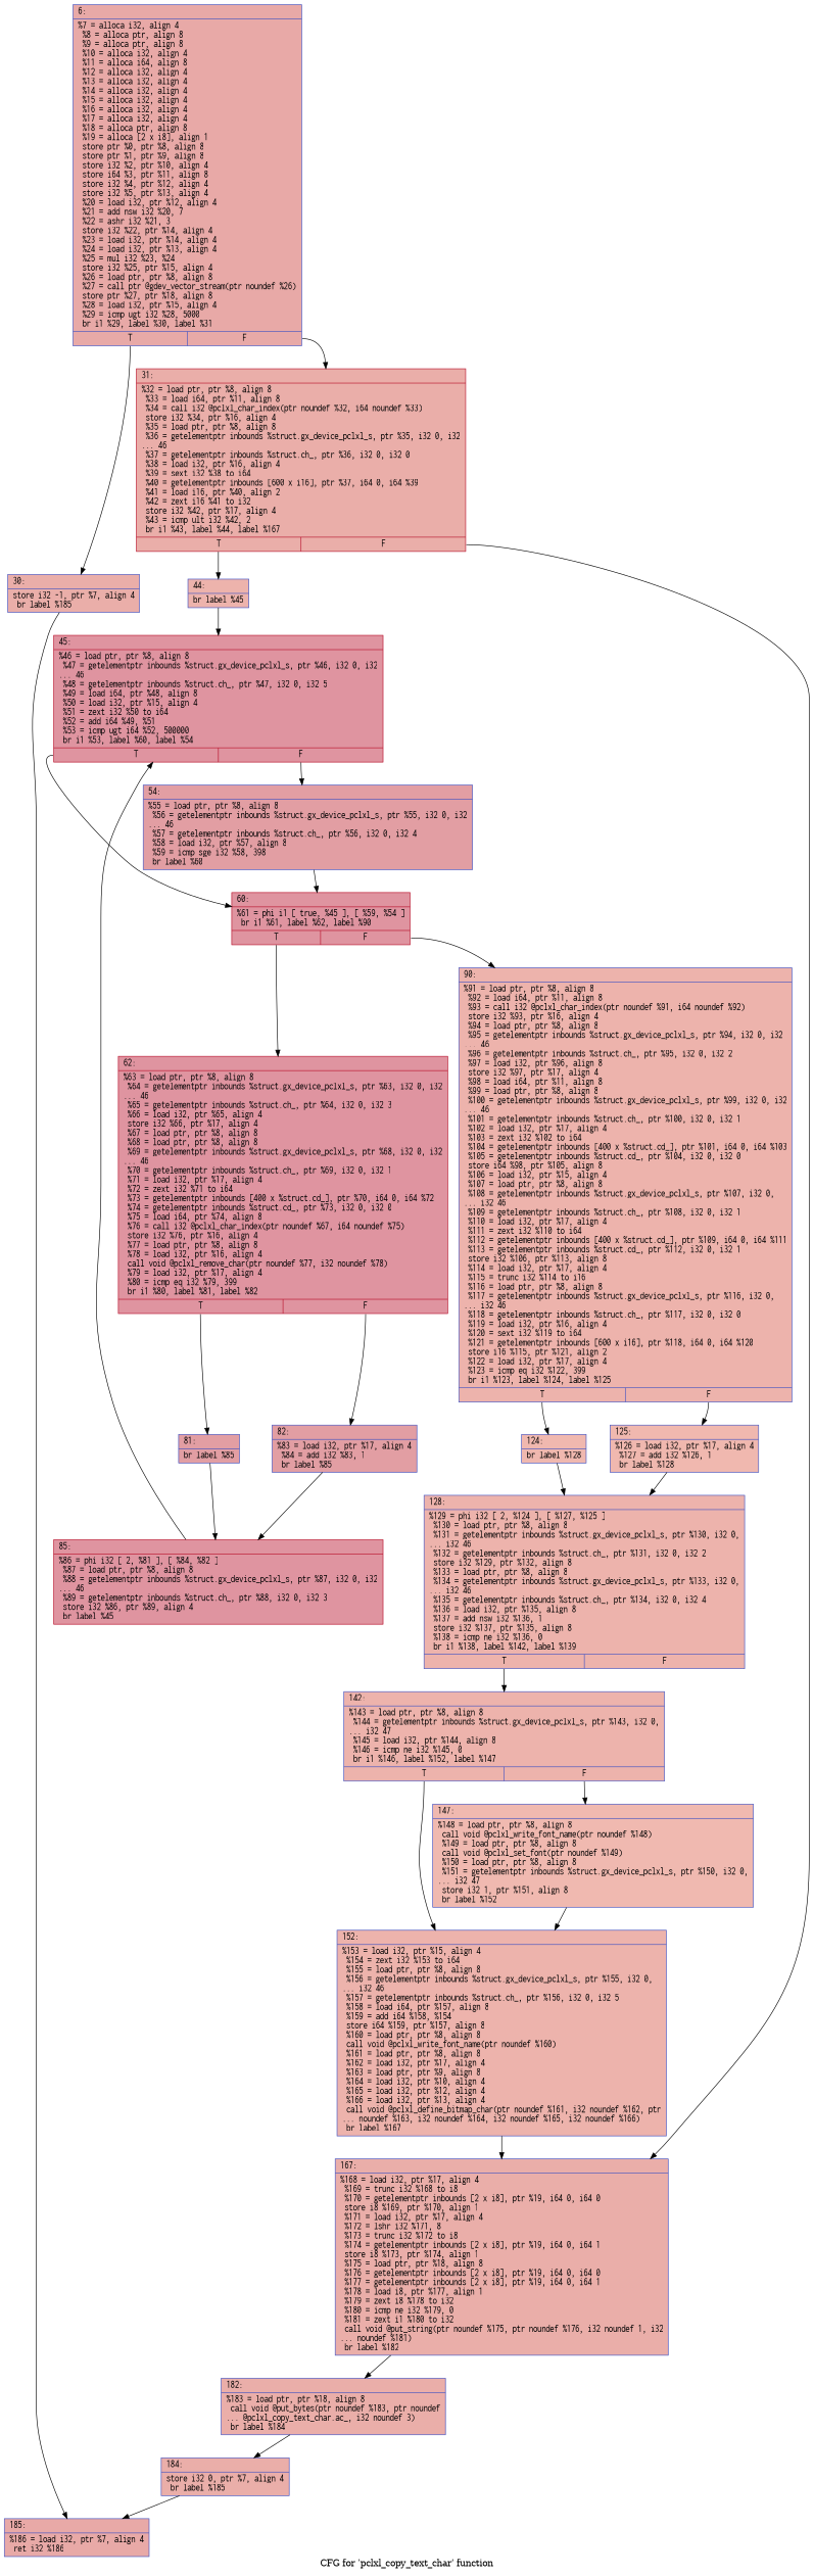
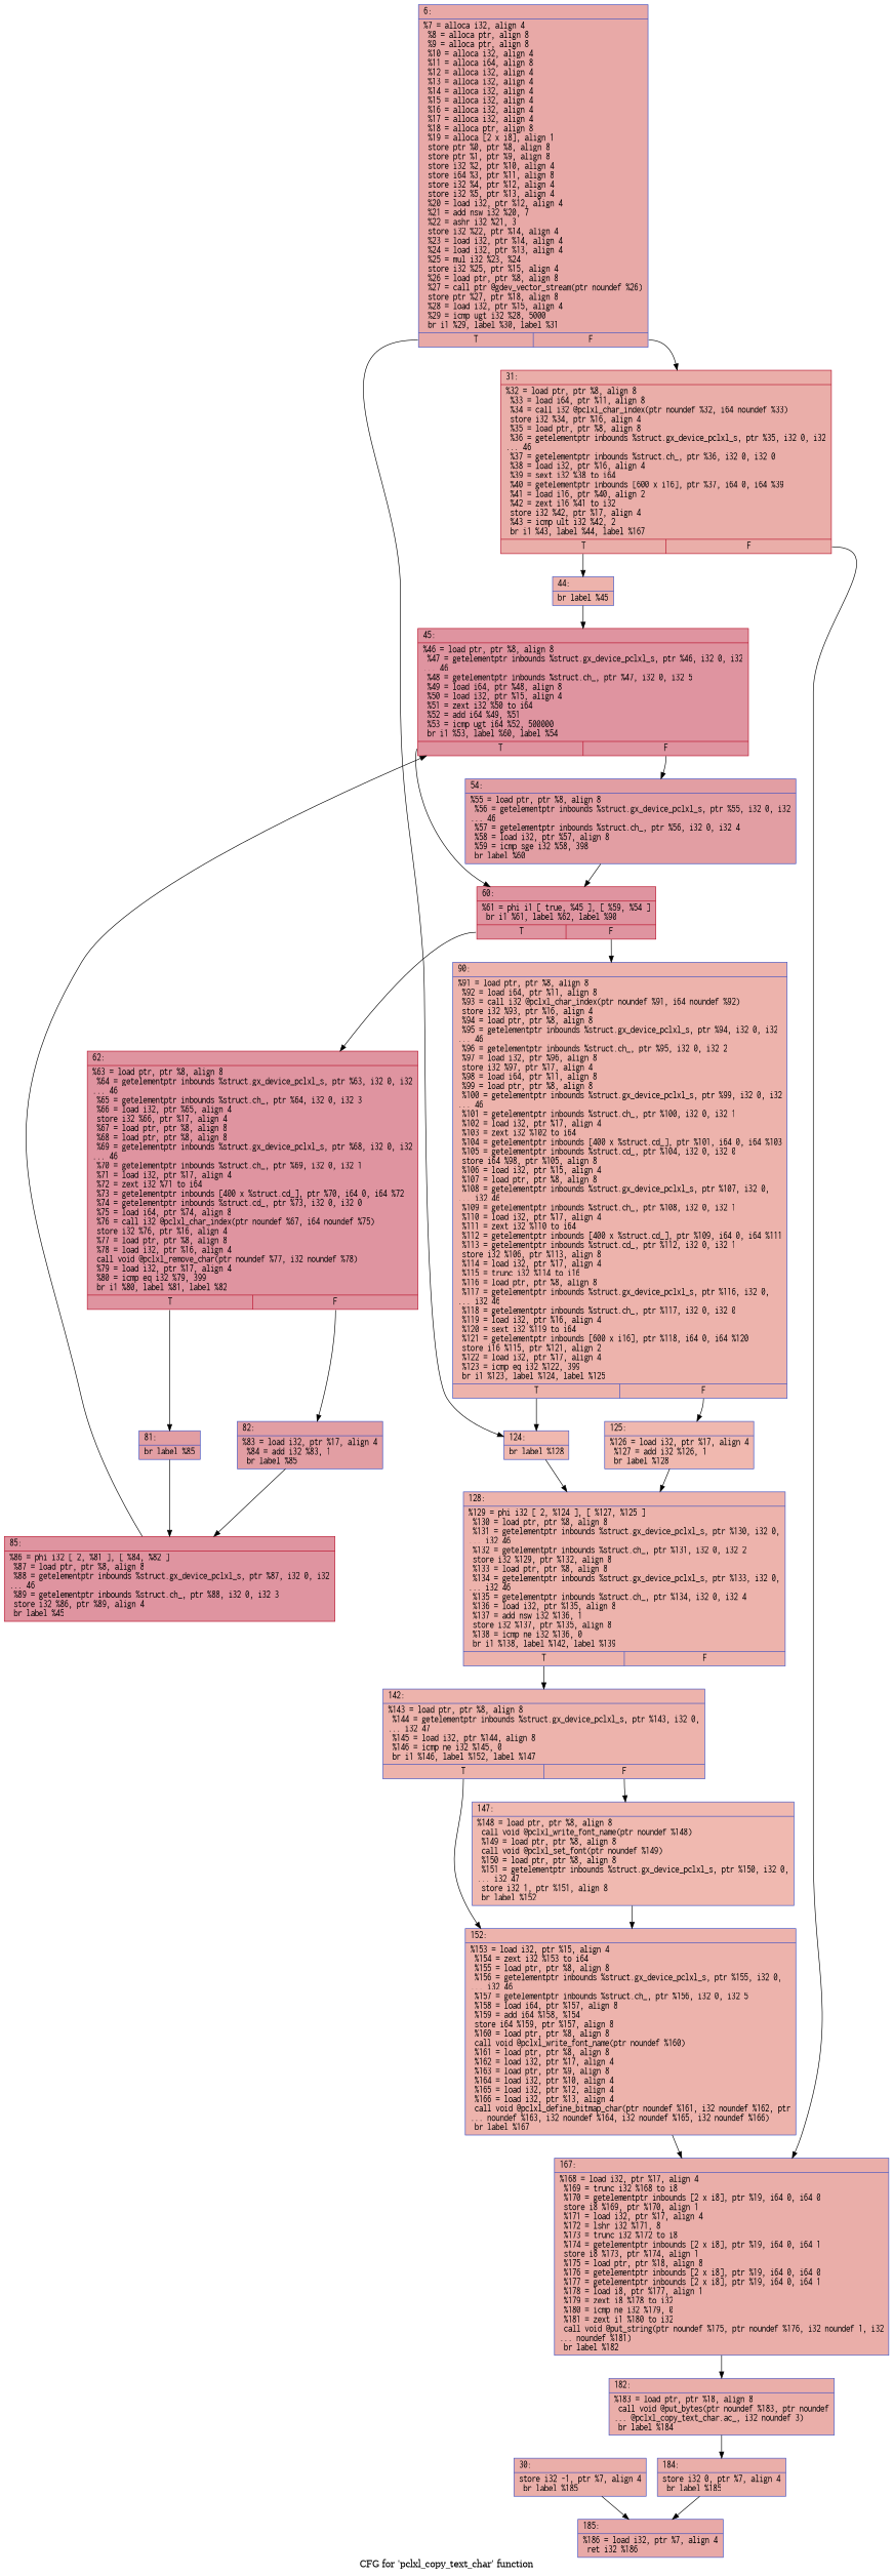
  digraph {
    label="CFG for 'pclxl_copy_text_char' function"
    node [color="#3d50c3ff" fillcolor="#d0473d70" fontname=Courier shape=record style=filled]
    n1 [fillcolor="#ca3b3770" label="{6:\l|  %7 = alloca i32, align 4\l  %8 = alloca ptr, align 8\l  %9 = alloca ptr, align 8\l  %10 = alloca i32, align 4\l  %11 = alloca i64, align 8\l  %12 = alloca i32, align 4\l  %13 = alloca i32, align 4\l  %14 = alloca i32, align 4\l  %15 = alloca i32, align 4\l  %16 = alloca i32, align 4\l  %17 = alloca i32, align 4\l  %18 = alloca ptr, align 8\l  %19 = alloca [2 x i8], align 1\l  store ptr %0, ptr %8, align 8\l  store ptr %1, ptr %9, align 8\l  store i32 %2, ptr %10, align 4\l  store i64 %3, ptr %11, align 8\l  store i32 %4, ptr %12, align 4\l  store i32 %5, ptr %13, align 4\l  %20 = load i32, ptr %12, align 4\l  %21 = add nsw i32 %20, 7\l  %22 = ashr i32 %21, 3\l  store i32 %22, ptr %14, align 4\l  %23 = load i32, ptr %14, align 4\l  %24 = load i32, ptr %13, align 4\l  %25 = mul i32 %23, %24\l  store i32 %25, ptr %15, align 4\l  %26 = load ptr, ptr %8, align 8\l  %27 = call ptr @gdev_vector_stream(ptr noundef %26)\l  store ptr %27, ptr %18, align 8\l  %28 = load i32, ptr %15, align 4\l  %29 = icmp ugt i32 %28, 5000\l  br i1 %29, label %30, label %31\l|{<s0>T|<s1>F}}"]
    n2 [label="{30:\l|  store i32 -1, ptr %7, align 4\l  br label %185\l}"]
    n3 [color="#b70d28ff" label="{31:\l|  %32 = load ptr, ptr %8, align 8\l  %33 = load i64, ptr %11, align 8\l  %34 = call i32 @pclxl_char_index(ptr noundef %32, i64 noundef %33)\l  store i32 %34, ptr %16, align 4\l  %35 = load ptr, ptr %8, align 8\l  %36 = getelementptr inbounds %struct.gx_device_pclxl_s, ptr %35, i32 0, i32\l... 46\l  %37 = getelementptr inbounds %struct.ch_, ptr %36, i32 0, i32 0\l  %38 = load i32, ptr %16, align 4\l  %39 = sext i32 %38 to i64\l  %40 = getelementptr inbounds [600 x i16], ptr %37, i64 0, i64 %39\l  %41 = load i16, ptr %40, align 2\l  %42 = zext i16 %41 to i32\l  store i32 %42, ptr %17, align 4\l  %43 = icmp ult i32 %42, 2\l  br i1 %43, label %44, label %167\l|{<s0>T|<s1>F}}"]
    n4 [fillcolor="#ca3b3770" label="{185:\l|  %186 = load i32, ptr %7, align 4\l  ret i32 %186\l}"]
    n5 [fillcolor="#d6524470" label="{44:\l|  br label %45\l}"]
    n6 [label="{167:\l|  %168 = load i32, ptr %17, align 4\l  %169 = trunc i32 %168 to i8\l  %170 = getelementptr inbounds [2 x i8], ptr %19, i64 0, i64 0\l  store i8 %169, ptr %170, align 1\l  %171 = load i32, ptr %17, align 4\l  %172 = lshr i32 %171, 8\l  %173 = trunc i32 %172 to i8\l  %174 = getelementptr inbounds [2 x i8], ptr %19, i64 0, i64 1\l  store i8 %173, ptr %174, align 1\l  %175 = load ptr, ptr %18, align 8\l  %176 = getelementptr inbounds [2 x i8], ptr %19, i64 0, i64 0\l  %177 = getelementptr inbounds [2 x i8], ptr %19, i64 0, i64 1\l  %178 = load i8, ptr %177, align 1\l  %179 = zext i8 %178 to i32\l  %180 = icmp ne i32 %179, 0\l  %181 = zext i1 %180 to i32\l  call void @put_string(ptr noundef %175, ptr noundef %176, i32 noundef 1, i32\l... noundef %181)\l  br label %182\l}"]
    n7 [color="#b70d28ff" fillcolor="#b70d2870" label="{45:\l|  %46 = load ptr, ptr %8, align 8\l  %47 = getelementptr inbounds %struct.gx_device_pclxl_s, ptr %46, i32 0, i32\l... 46\l  %48 = getelementptr inbounds %struct.ch_, ptr %47, i32 0, i32 5\l  %49 = load i64, ptr %48, align 8\l  %50 = load i32, ptr %15, align 4\l  %51 = zext i32 %50 to i64\l  %52 = add i64 %49, %51\l  %53 = icmp ugt i64 %52, 500000\l  br i1 %53, label %60, label %54\l|{<s0>T|<s1>F}}"]
    n8 [label="{182:\l|  %183 = load ptr, ptr %18, align 8\l  call void @put_bytes(ptr noundef %183, ptr noundef\l... @pclxl_copy_text_char.ac_, i32 noundef 3)\l  br label %184\l}"]
    n9 [color="#b70d28ff" fillcolor="#b70d2870" label="{60:\l|  %61 = phi i1 [ true, %45 ], [ %59, %54 ]\l  br i1 %61, label %62, label %90\l|{<s0>T|<s1>F}}"]
    n10 [fillcolor="#be242e70" label="{54:\l|  %55 = load ptr, ptr %8, align 8\l  %56 = getelementptr inbounds %struct.gx_device_pclxl_s, ptr %55, i32 0, i32\l... 46\l  %57 = getelementptr inbounds %struct.ch_, ptr %56, i32 0, i32 4\l  %58 = load i32, ptr %57, align 8\l  %59 = icmp sge i32 %58, 398\l  br label %60\l}"]
    n11 [label="{184:\l|  store i32 0, ptr %7, align 4\l  br label %185\l}"]
    n12 [color="#b70d28ff" fillcolor="#b70d2870" label="{62:\l|  %63 = load ptr, ptr %8, align 8\l  %64 = getelementptr inbounds %struct.gx_device_pclxl_s, ptr %63, i32 0, i32\l... 46\l  %65 = getelementptr inbounds %struct.ch_, ptr %64, i32 0, i32 3\l  %66 = load i32, ptr %65, align 4\l  store i32 %66, ptr %17, align 4\l  %67 = load ptr, ptr %8, align 8\l  %68 = load ptr, ptr %8, align 8\l  %69 = getelementptr inbounds %struct.gx_device_pclxl_s, ptr %68, i32 0, i32\l... 46\l  %70 = getelementptr inbounds %struct.ch_, ptr %69, i32 0, i32 1\l  %71 = load i32, ptr %17, align 4\l  %72 = zext i32 %71 to i64\l  %73 = getelementptr inbounds [400 x %struct.cd_], ptr %70, i64 0, i64 %72\l  %74 = getelementptr inbounds %struct.cd_, ptr %73, i32 0, i32 0\l  %75 = load i64, ptr %74, align 8\l  %76 = call i32 @pclxl_char_index(ptr noundef %67, i64 noundef %75)\l  store i32 %76, ptr %16, align 4\l  %77 = load ptr, ptr %8, align 8\l  %78 = load i32, ptr %16, align 4\l  call void @pclxl_remove_char(ptr noundef %77, i32 noundef %78)\l  %79 = load i32, ptr %17, align 4\l  %80 = icmp eq i32 %79, 399\l  br i1 %80, label %81, label %82\l|{<s0>T|<s1>F}}"]
    n13 [fillcolor="#d6524470" label="{90:\l|  %91 = load ptr, ptr %8, align 8\l  %92 = load i64, ptr %11, align 8\l  %93 = call i32 @pclxl_char_index(ptr noundef %91, i64 noundef %92)\l  store i32 %93, ptr %16, align 4\l  %94 = load ptr, ptr %8, align 8\l  %95 = getelementptr inbounds %struct.gx_device_pclxl_s, ptr %94, i32 0, i32\l... 46\l  %96 = getelementptr inbounds %struct.ch_, ptr %95, i32 0, i32 2\l  %97 = load i32, ptr %96, align 8\l  store i32 %97, ptr %17, align 4\l  %98 = load i64, ptr %11, align 8\l  %99 = load ptr, ptr %8, align 8\l  %100 = getelementptr inbounds %struct.gx_device_pclxl_s, ptr %99, i32 0, i32\l... 46\l  %101 = getelementptr inbounds %struct.ch_, ptr %100, i32 0, i32 1\l  %102 = load i32, ptr %17, align 4\l  %103 = zext i32 %102 to i64\l  %104 = getelementptr inbounds [400 x %struct.cd_], ptr %101, i64 0, i64 %103\l  %105 = getelementptr inbounds %struct.cd_, ptr %104, i32 0, i32 0\l  store i64 %98, ptr %105, align 8\l  %106 = load i32, ptr %15, align 4\l  %107 = load ptr, ptr %8, align 8\l  %108 = getelementptr inbounds %struct.gx_device_pclxl_s, ptr %107, i32 0,\l... i32 46\l  %109 = getelementptr inbounds %struct.ch_, ptr %108, i32 0, i32 1\l  %110 = load i32, ptr %17, align 4\l  %111 = zext i32 %110 to i64\l  %112 = getelementptr inbounds [400 x %struct.cd_], ptr %109, i64 0, i64 %111\l  %113 = getelementptr inbounds %struct.cd_, ptr %112, i32 0, i32 1\l  store i32 %106, ptr %113, align 8\l  %114 = load i32, ptr %17, align 4\l  %115 = trunc i32 %114 to i16\l  %116 = load ptr, ptr %8, align 8\l  %117 = getelementptr inbounds %struct.gx_device_pclxl_s, ptr %116, i32 0,\l... i32 46\l  %118 = getelementptr inbounds %struct.ch_, ptr %117, i32 0, i32 0\l  %119 = load i32, ptr %16, align 4\l  %120 = sext i32 %119 to i64\l  %121 = getelementptr inbounds [600 x i16], ptr %118, i64 0, i64 %120\l  store i16 %115, ptr %121, align 2\l  %122 = load i32, ptr %17, align 4\l  %123 = icmp eq i32 %122, 399\l  br i1 %123, label %124, label %125\l|{<s0>T|<s1>F}}"]
    n14 [fillcolor="#be242e70" label="{81:\l|  br label %85\l}"]
    n15 [fillcolor="#be242e70" label="{82:\l|  %83 = load i32, ptr %17, align 4\l  %84 = add i32 %83, 1\l  br label %85\l}"]
    n16 [fillcolor="#dc5d4a70" label="{124:\l|  br label %128\l}"]
    n17 [fillcolor="#dc5d4a70" label="{125:\l|  %126 = load i32, ptr %17, align 4\l  %127 = add i32 %126, 1\l  br label %128\l}"]
    n18 [color="#b70d28ff" fillcolor="#b70d2870" label="{85:\l|  %86 = phi i32 [ 2, %81 ], [ %84, %82 ]\l  %87 = load ptr, ptr %8, align 8\l  %88 = getelementptr inbounds %struct.gx_device_pclxl_s, ptr %87, i32 0, i32\l... 46\l  %89 = getelementptr inbounds %struct.ch_, ptr %88, i32 0, i32 3\l  store i32 %86, ptr %89, align 4\l  br label %45\l}"]
    n19 [fillcolor="#d6524470" label="{128:\l|  %129 = phi i32 [ 2, %124 ], [ %127, %125 ]\l  %130 = load ptr, ptr %8, align 8\l  %131 = getelementptr inbounds %struct.gx_device_pclxl_s, ptr %130, i32 0,\l... i32 46\l  %132 = getelementptr inbounds %struct.ch_, ptr %131, i32 0, i32 2\l  store i32 %129, ptr %132, align 8\l  %133 = load ptr, ptr %8, align 8\l  %134 = getelementptr inbounds %struct.gx_device_pclxl_s, ptr %133, i32 0,\l... i32 46\l  %135 = getelementptr inbounds %struct.ch_, ptr %134, i32 0, i32 4\l  %136 = load i32, ptr %135, align 8\l  %137 = add nsw i32 %136, 1\l  store i32 %137, ptr %135, align 8\l  %138 = icmp ne i32 %136, 0\l  br i1 %138, label %142, label %139\l|{<s0>T|<s1>F}}"]
    n20 [fillcolor="#d6524470" label="{142:\l|  %143 = load ptr, ptr %8, align 8\l  %144 = getelementptr inbounds %struct.gx_device_pclxl_s, ptr %143, i32 0,\l... i32 47\l  %145 = load i32, ptr %144, align 8\l  %146 = icmp ne i32 %145, 0\l  br i1 %146, label %152, label %147\l|{<s0>T|<s1>F}}"]
    n21 [fillcolor="#d6524470" label="{152:\l|  %153 = load i32, ptr %15, align 4\l  %154 = zext i32 %153 to i64\l  %155 = load ptr, ptr %8, align 8\l  %156 = getelementptr inbounds %struct.gx_device_pclxl_s, ptr %155, i32 0,\l... i32 46\l  %157 = getelementptr inbounds %struct.ch_, ptr %156, i32 0, i32 5\l  %158 = load i64, ptr %157, align 8\l  %159 = add i64 %158, %154\l  store i64 %159, ptr %157, align 8\l  %160 = load ptr, ptr %8, align 8\l  call void @pclxl_write_font_name(ptr noundef %160)\l  %161 = load ptr, ptr %8, align 8\l  %162 = load i32, ptr %17, align 4\l  %163 = load ptr, ptr %9, align 8\l  %164 = load i32, ptr %10, align 4\l  %165 = load i32, ptr %12, align 4\l  %166 = load i32, ptr %13, align 4\l  call void @pclxl_define_bitmap_char(ptr noundef %161, i32 noundef %162, ptr\l... noundef %163, i32 noundef %164, i32 noundef %165, i32 noundef %166)\l  br label %167\l}"]
    n22 [fillcolor="#de614d70" label="{147:\l|  %148 = load ptr, ptr %8, align 8\l  call void @pclxl_write_font_name(ptr noundef %148)\l  %149 = load ptr, ptr %8, align 8\l  call void @pclxl_set_font(ptr noundef %149)\l  %150 = load ptr, ptr %8, align 8\l  %151 = getelementptr inbounds %struct.gx_device_pclxl_s, ptr %150, i32 0,\l... i32 47\l  store i32 1, ptr %151, align 8\l  br label %152\l}"]
-   n1 -> n2 [tailport=s0]
+   n1 -> n16 [tailport=s0]
    n1 -> n3 [tailport=s1]
    n2 -> n4
    n3 -> n5 [tailport=s0]
    n3 -> n6 [tailport=s1]
    n5 -> n7
    n6 -> n8
    n7 -> n9 [tailport=s0]
    n7 -> n10 [tailport=s1]
    n8 -> n11
    n9 -> n12 [tailport=s0]
    n9 -> n13 [tailport=s1]
    n10 -> n9
    n11 -> n4
    n12 -> n14 [tailport=s0]
    n12 -> n15 [tailport=s1]
    n13 -> n16 [tailport=s0]
    n13 -> n17 [tailport=s1]
    n14 -> n18
    n15 -> n18
    n16 -> n19
    n17 -> n19
    n18 -> n7
    n19 -> n20 [tailport=s0]
    n20 -> n21 [tailport=s0]
    n20 -> n22 [tailport=s1]
    n21 -> n6
    n22 -> n21
  }
